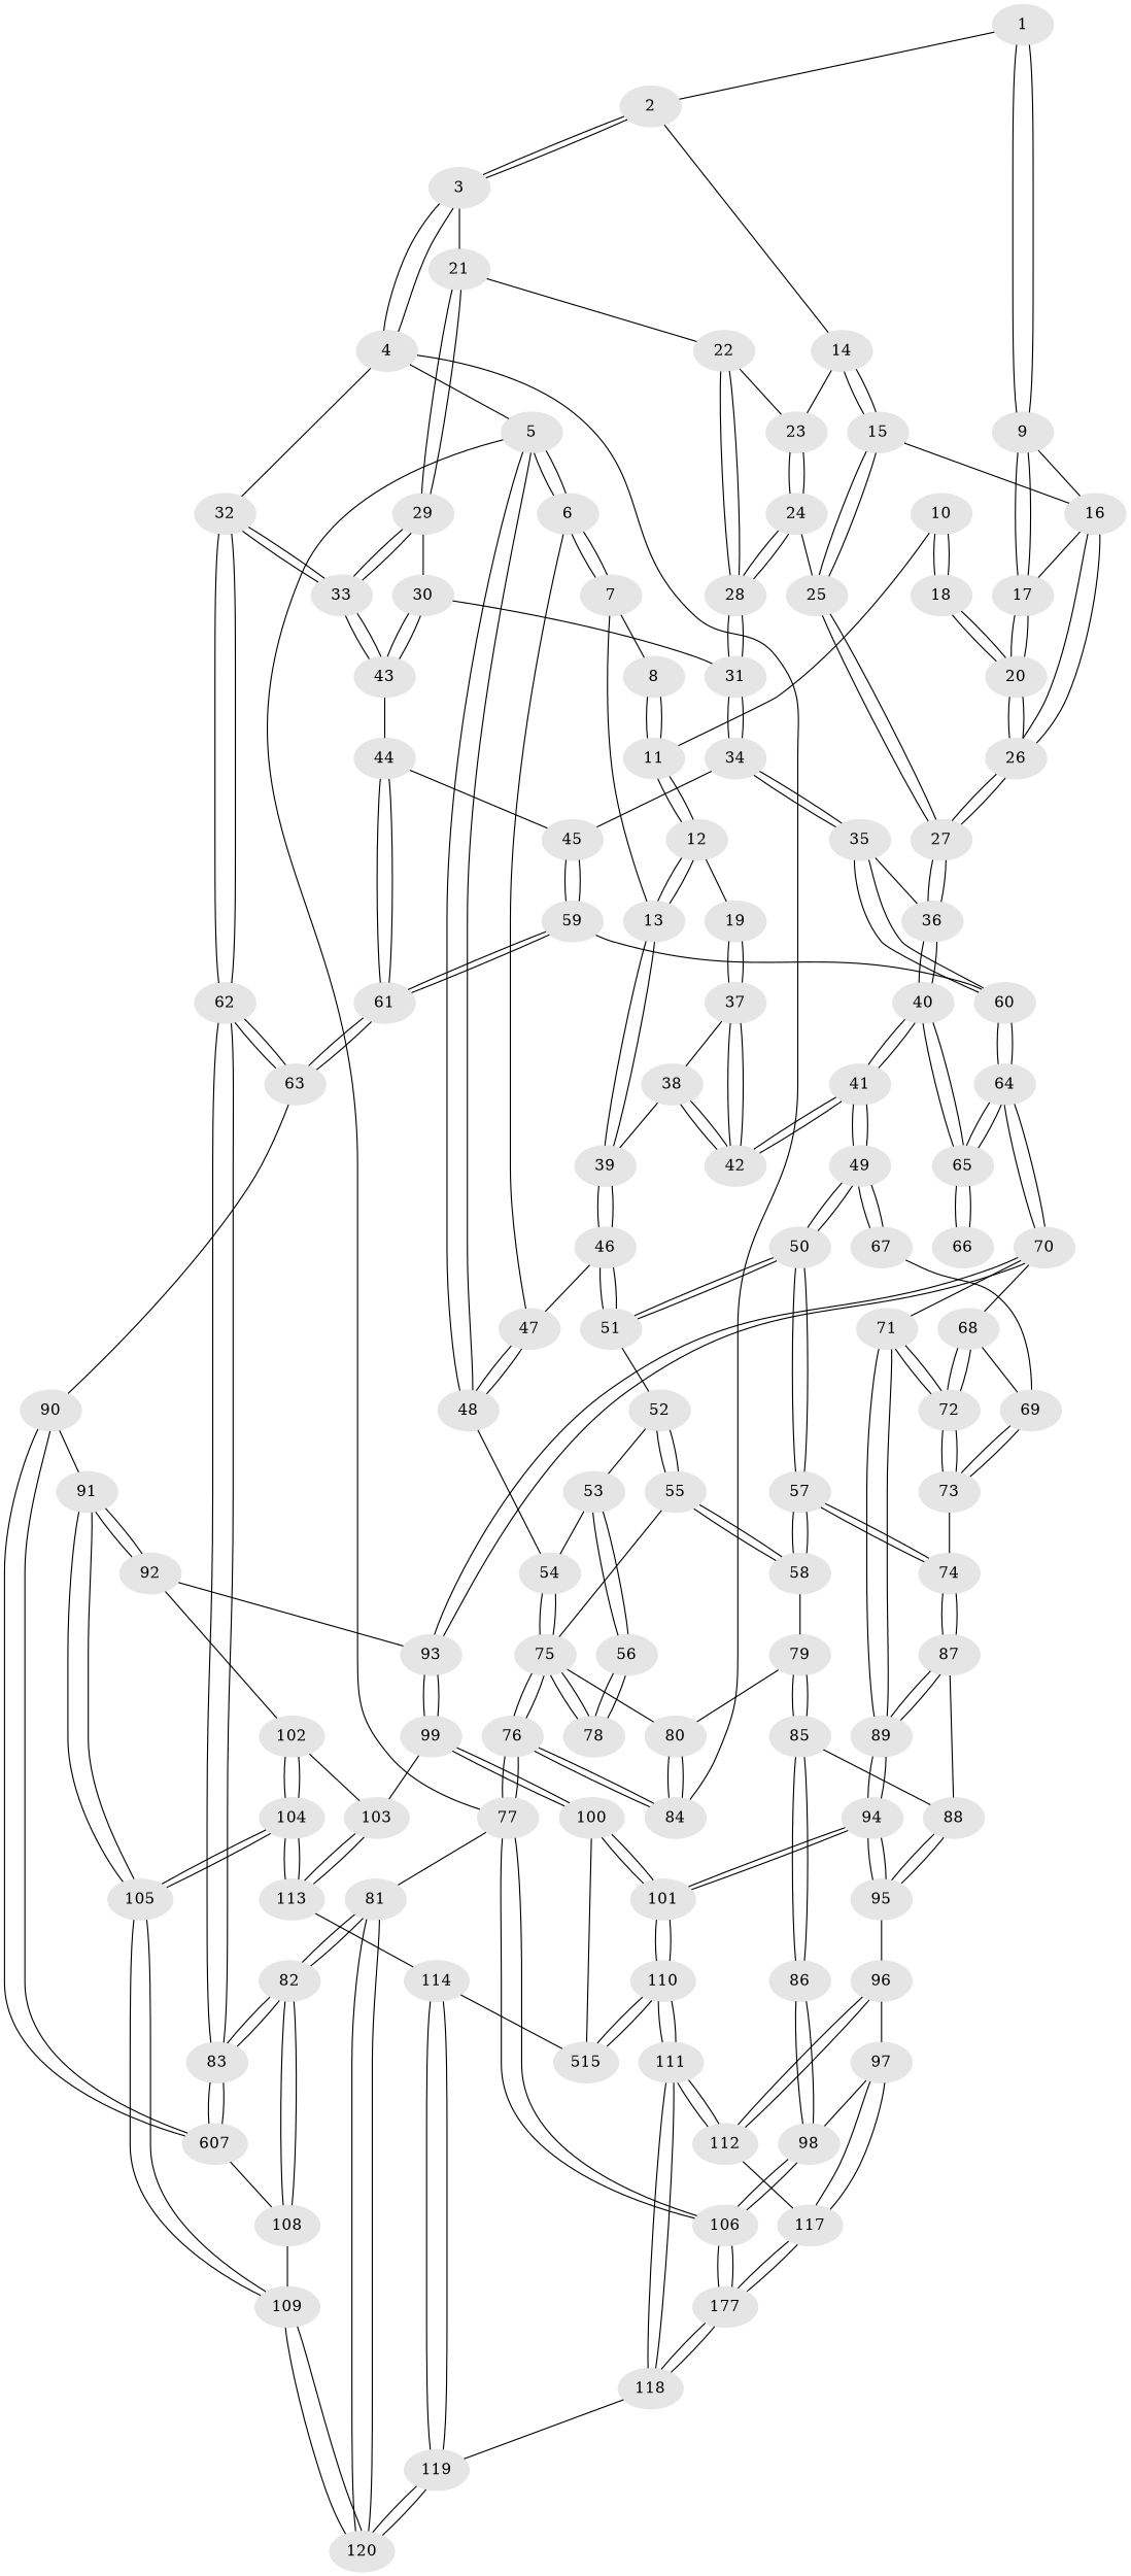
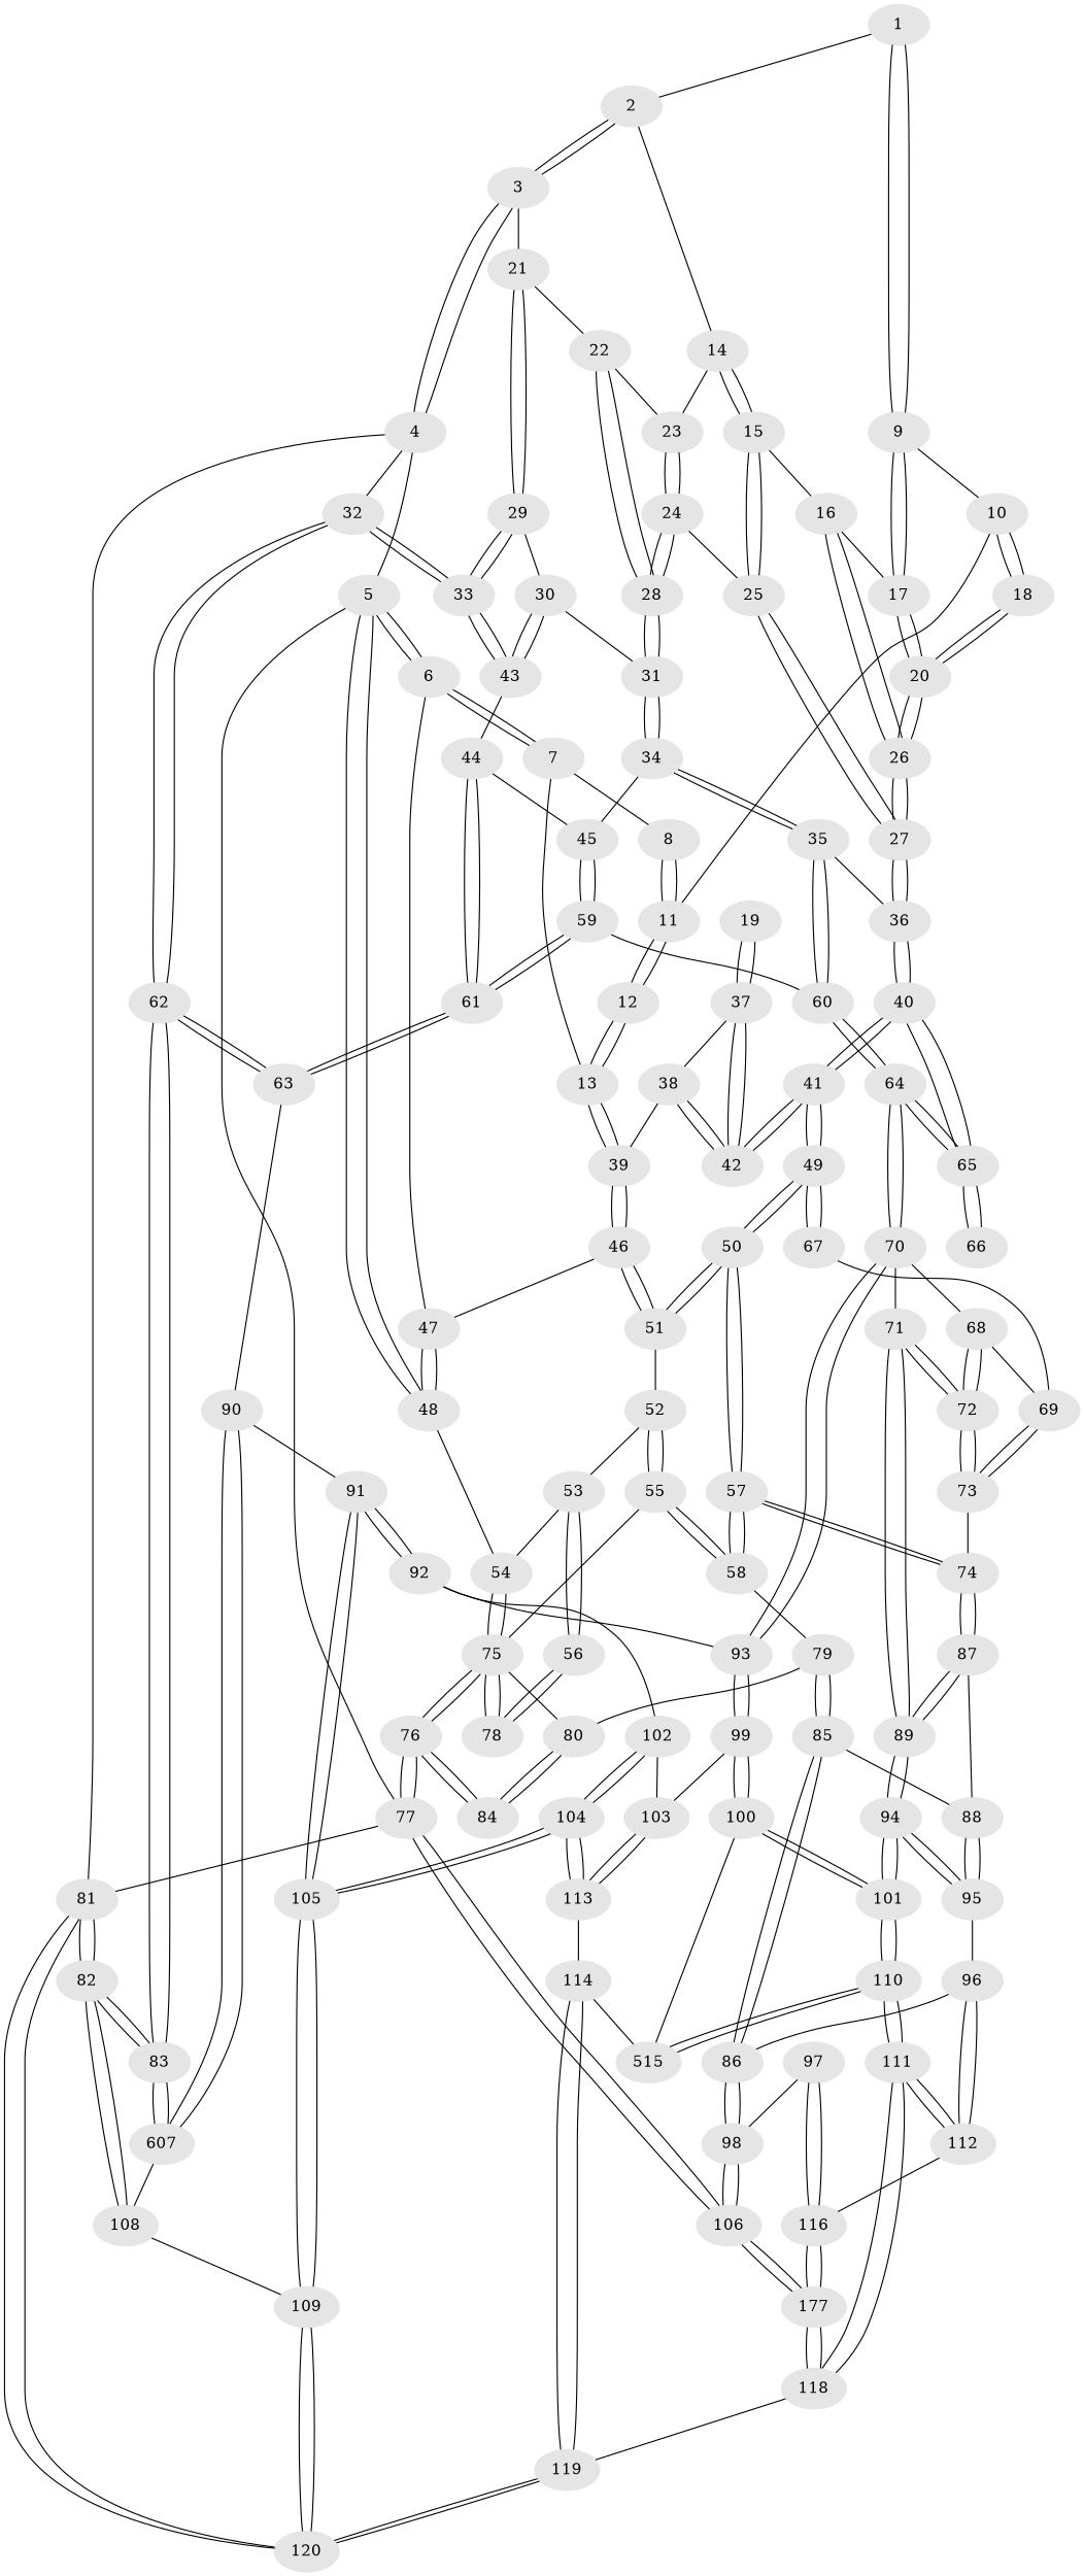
  graph {
    node [color=gray90 style=filled]
    1
    2
    9
    3
    14
    10
    17
    4
    21
    15
    23
    5
    32
    81
    22
    29
    6
    48
    77
    33
    62
    82
    120
    7
    47
    54
    106
    8
    13
    11
    39
    12
    18
    20
    19
    37
    46
    16
    25
    24
    26
    27
    38
    42
    28
    30
    31
    36
    40
    34
    43
    44
    35
    45
    63
    83
    60
    59
    64
    41
    65
    51
    49
    66
    50
    67
    61
    52
    75
    57
    69
    58
    74
    53
    55
    56
    78
    76
    80
    79
    87
    85
    70
    90
    n85 [label=607]
    91
    68
    71
    93
    72
    73
    89
    99
    94
    88
    84
    n97 [label=177]
    86
    108
    109
    98
    95
    96
    101
    92
    105
    102
    103
    104
    100
    110
    97
    112
-   116 [label=117]
+   116
    n115 [label=515]
    113
    111
    114
    118
    119
    1 -- 2
    1 -- 9
    1 -- 9
    2 -- 3
    2 -- 3
    2 -- 14
-   9 -- 16
+   9 -- 10
    9 -- 17
    9 -- 17
    3 -- 4
    3 -- 4
    3 -- 21
    14 -- 15
    14 -- 15
    14 -- 23
    10 -- 11
    10 -- 18
    10 -- 18
    17 -- 20
    17 -- 20
    4 -- 5
    4 -- 32
-   4 -- 84
+   4 -- 81
    21 -- 22
    21 -- 29
    21 -- 29
    15 -- 16
    15 -- 25
    15 -- 25
    23 -- 24
    23 -- 24
    5 -- 6
    5 -- 6
    5 -- 48
    5 -- 48
    5 -- 77
    32 -- 33
    32 -- 33
    32 -- 62
    32 -- 62
    81 -- 82
    81 -- 82
    81 -- 120
    81 -- 120
    22 -- 23
    22 -- 28
    22 -- 28
    29 -- 33
    29 -- 33
    29 -- 30
    6 -- 7
    6 -- 7
    6 -- 47
    48 -- 54
    77 -- 81
    77 -- 106
    77 -- 106
    33 -- 43
    33 -- 43
    62 -- 63
    62 -- 63
    62 -- 83
    62 -- 83
    82 -- 83
    82 -- 83
    82 -- 108
    82 -- 108
    7 -- 8
    7 -- 13
    47 -- 48
    47 -- 48
    54 -- 75
    54 -- 75
    106 -- n97
    106 -- n97
    8 -- 11
    8 -- 11
    13 -- 39
    13 -- 39
    11 -- 12
    11 -- 12
    39 -- 46
    39 -- 46
    12 -- 13
    12 -- 13
-   12 -- 19
    18 -- 20
    18 -- 20
    20 -- 26
    20 -- 26
    19 -- 37
    19 -- 37
    37 -- 38
    37 -- 42
    37 -- 42
    46 -- 47
    46 -- 51
    46 -- 51
    16 -- 17
    16 -- 26
    16 -- 26
    25 -- 27
    25 -- 27
    24 -- 25
    24 -- 28
    24 -- 28
    26 -- 27
    26 -- 27
    27 -- 36
    27 -- 36
    38 -- 39
    38 -- 42
    38 -- 42
    28 -- 31
    28 -- 31
    30 -- 31
    30 -- 43
    30 -- 43
    31 -- 34
    31 -- 34
    36 -- 40
    36 -- 40
    40 -- 41
    40 -- 41
    40 -- 65
    40 -- 65
    34 -- 35
    34 -- 35
    34 -- 45
    43 -- 44
    44 -- 45
    44 -- 61
    44 -- 61
    35 -- 36
    35 -- 60
    35 -- 60
    45 -- 59
    45 -- 59
    63 -- 90
    83 -- n85
    83 -- n85
    60 -- 64
    60 -- 64
    59 -- 60
    59 -- 61
    59 -- 61
    64 -- 65
    64 -- 65
    64 -- 70
    64 -- 70
    41 -- 42
    41 -- 42
    41 -- 49
    41 -- 49
    65 -- 66
    65 -- 66
    51 -- 52
    49 -- 50
    49 -- 50
    49 -- 67
    49 -- 67
    50 -- 51
    50 -- 51
    50 -- 57
    50 -- 57
    67 -- 69
    61 -- 63
    61 -- 63
    52 -- 53
    52 -- 55
    52 -- 55
    75 -- 78
    75 -- 78
    75 -- 76
    75 -- 76
    75 -- 80
    57 -- 58
    57 -- 58
    57 -- 74
    57 -- 74
    69 -- 73
    69 -- 73
    58 -- 79
    74 -- 87
    74 -- 87
    53 -- 54
    53 -- 56
    53 -- 56
    55 -- 75
    55 -- 58
    55 -- 58
    56 -- 78
    56 -- 78
    76 -- 77
    76 -- 77
    76 -- 84
    76 -- 84
    80 -- 84
    80 -- 84
    79 -- 80
    79 -- 85
    79 -- 85
    87 -- 89
    87 -- 89
    87 -- 88
    85 -- 88
    85 -- 86
    85 -- 86
    70 -- 68
    70 -- 71
    70 -- 93
    70 -- 93
    90 -- n85
    90 -- n85
    90 -- 91
    n85 -- 108
    91 -- 92
    91 -- 92
    91 -- 105
    91 -- 105
    68 -- 69
    68 -- 72
    68 -- 72
    71 -- 72
    71 -- 72
    71 -- 89
    71 -- 89
    93 -- 99
    93 -- 99
    72 -- 73
    72 -- 73
    73 -- 74
    89 -- 94
    89 -- 94
    99 -- 103
    99 -- 100
    99 -- 100
    94 -- 95
    94 -- 95
    94 -- 101
    94 -- 101
    88 -- 95
    88 -- 95
    n97 -- 118
    n97 -- 118
    86 -- 98
    86 -- 98
    108 -- 109
    109 -- 120
    109 -- 120
    98 -- 106
    98 -- 106
    95 -- 96
-   96 -- 97
+   96 -- 86
    96 -- 112
    96 -- 112
    101 -- 110
    101 -- 110
    92 -- 93
    92 -- 102
    105 -- 109
    105 -- 109
    102 -- 103
    102 -- 104
    102 -- 104
    103 -- 113
    103 -- 113
    104 -- 105
    104 -- 105
    104 -- 113
    104 -- 113
    100 -- 101
    100 -- 101
    100 -- n115
    110 -- n115
    110 -- n115
    110 -- 111
    110 -- 111
    97 -- 98
    97 -- 116
    97 -- 116
    112 -- 116
    116 -- n97
    116 -- n97
    113 -- 114
    111 -- 112
    111 -- 112
    111 -- 118
    111 -- 118
    114 -- n115
    114 -- 119
    114 -- 119
    118 -- 119
    119 -- 120
    119 -- 120
  }
